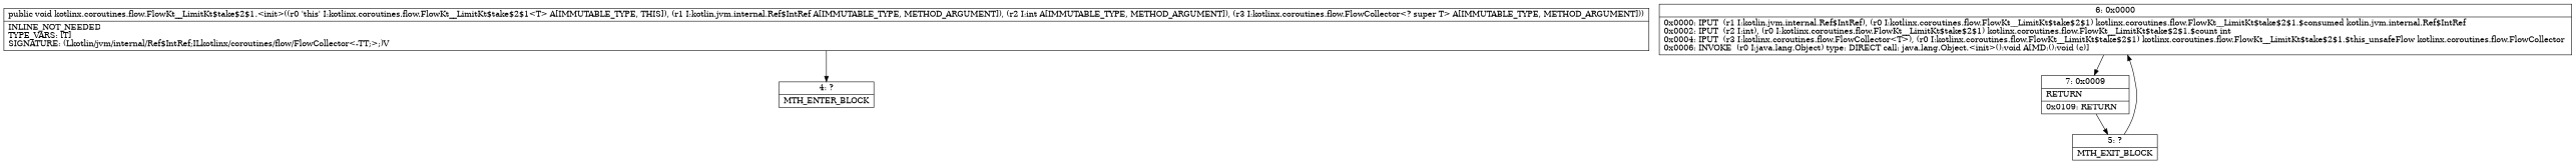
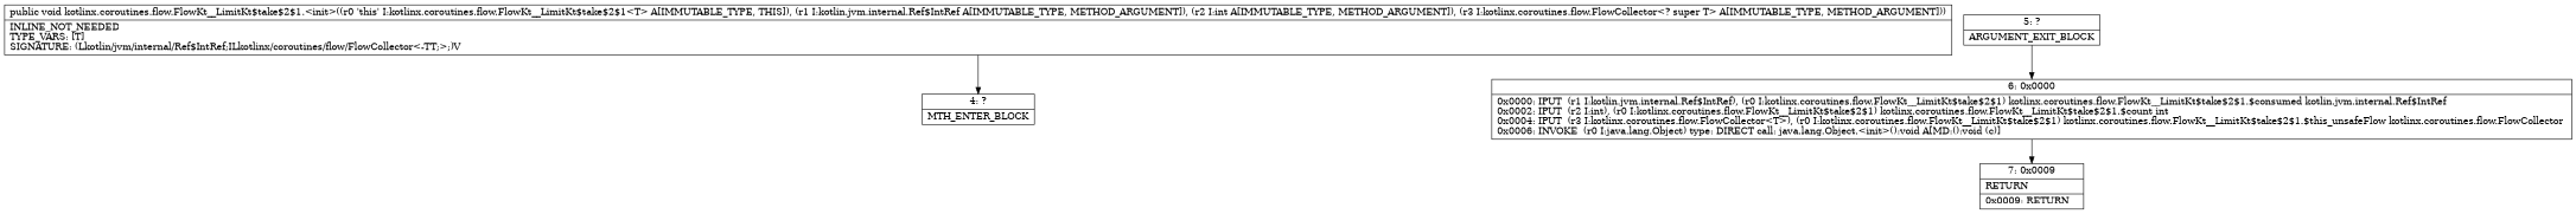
  digraph {
    node [shape=record]
    n1 [label="{4\:\ ?|MTH_ENTER_BLOCK\l}"]
    n2 [label="{6\:\ 0x0000|0x0000: IPUT  (r1 I:kotlin.jvm.internal.Ref$IntRef), (r0 I:kotlinx.coroutines.flow.FlowKt__LimitKt$take$2$1) kotlinx.coroutines.flow.FlowKt__LimitKt$take$2$1.$consumed kotlin.jvm.internal.Ref$IntRef \l0x0002: IPUT  (r2 I:int), (r0 I:kotlinx.coroutines.flow.FlowKt__LimitKt$take$2$1) kotlinx.coroutines.flow.FlowKt__LimitKt$take$2$1.$count int \l0x0004: IPUT  (r3 I:kotlinx.coroutines.flow.FlowCollector\<T\>), (r0 I:kotlinx.coroutines.flow.FlowKt__LimitKt$take$2$1) kotlinx.coroutines.flow.FlowKt__LimitKt$take$2$1.$this_unsafeFlow kotlinx.coroutines.flow.FlowCollector \l0x0006: INVOKE  (r0 I:java.lang.Object) type: DIRECT call: java.lang.Object.\<init\>():void A[MD:():void (c)]\l}"]
-   n3 [label="{7\:\ 0x0009|RETURN\l|0x0109: RETURN   \l}"]
-   n4 [label="{5\:\ ?|MTH_EXIT_BLOCK\l}"]
+   n3 [label="{7\:\ 0x0009|RETURN\l|0x0009: RETURN   \l}"]
+   n4 [label="{5\:\ ?|ARGUMENT_EXIT_BLOCK\l}"]
    n5 [label="{public void kotlinx.coroutines.flow.FlowKt__LimitKt$take$2$1.\<init\>((r0 'this' I:kotlinx.coroutines.flow.FlowKt__LimitKt$take$2$1\<T\> A[IMMUTABLE_TYPE, THIS]), (r1 I:kotlin.jvm.internal.Ref$IntRef A[IMMUTABLE_TYPE, METHOD_ARGUMENT]), (r2 I:int A[IMMUTABLE_TYPE, METHOD_ARGUMENT]), (r3 I:kotlinx.coroutines.flow.FlowCollector\<? super T\> A[IMMUTABLE_TYPE, METHOD_ARGUMENT]))  | INLINE_NOT_NEEDED\lTYPE_VARS: [T]\lSIGNATURE: (Lkotlin\/jvm\/internal\/Ref$IntRef;ILkotlinx\/coroutines\/flow\/FlowCollector\<\-TT;\>;)V\l}"]
    n2 -> n3
-   n3 -> n4
    n4 -> n2
    n5 -> n1
  }
